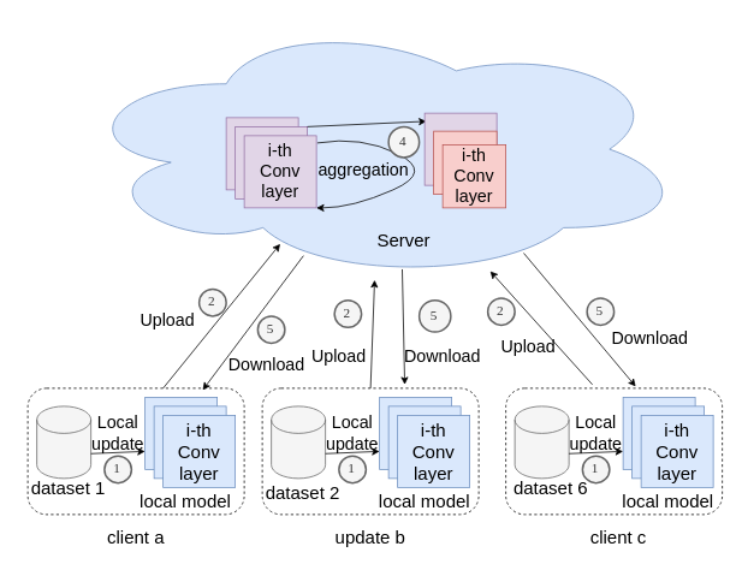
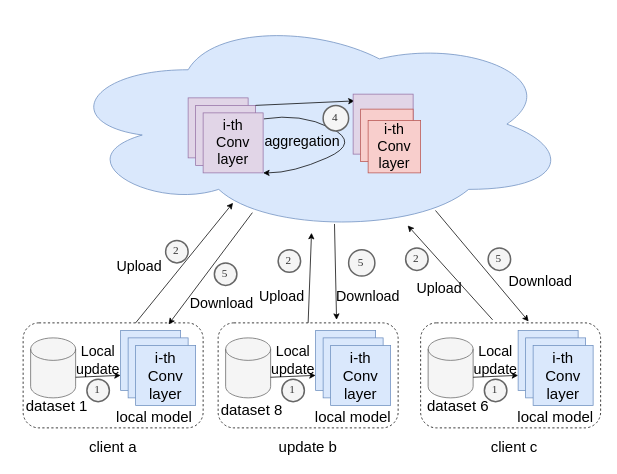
  <mxCell id="0" />
  <mxCell id="1" parent="0" />
  <mxCell id="2" value="" style="rounded=1;whiteSpace=wrap;html=1;fontSize=12;dashed=1;" parent="1" vertex="1"><mxGeometry y="430" width="240" height="140" as="geometry" x="30" /></mxCell>
  <mxCell id="3" value="" style="whiteSpace=wrap;html=1;aspect=fixed;fillColor=#dae8fc;strokeColor=#6c8ebf;" parent="1" vertex="1"><mxGeometry x="160" y="440" width="80" height="80" as="geometry" /></mxCell>
  <mxCell id="4" value="" style="whiteSpace=wrap;html=1;aspect=fixed;fillColor=#dae8fc;strokeColor=#6c8ebf;" parent="1" vertex="1"><mxGeometry x="170" y="450" width="80" height="80" as="geometry" /></mxCell>
  <mxCell id="5" value="" style="whiteSpace=wrap;html=1;aspect=fixed;fillColor=#dae8fc;strokeColor=#6c8ebf;" parent="1" vertex="1"><mxGeometry x="180" y="460" width="80" height="80" as="geometry" /></mxCell>
  <mxCell id="6" value="&lt;font style=&quot;font-size: 20px;&quot;&gt;client a&lt;/font&gt;" style="text;html=1;strokeColor=none;fillColor=none;align=center;verticalAlign=middle;whiteSpace=wrap;rounded=0;" parent="1" vertex="1"><mxGeometry x="95" y="580" width="110" height="30" as="geometry" /></mxCell>
  <mxCell id="7" value="" style="endArrow=classic;html=1;rounded=0;fontSize=12;entryX=0.338;entryY=0.862;entryDx=0;entryDy=0;entryPerimeter=0;" parent="1" target="11" edge="1"><mxGeometry width="50" height="50" relative="1" as="geometry"><mxPoint x="180" y="430" as="sourcePoint" /><mxPoint x="150" y="350" as="targetPoint" /></mxGeometry></mxCell>
  <mxCell id="8" value="" style="endArrow=classic;html=1;rounded=0;fontSize=12;exitX=0.5;exitY=0;exitDx=0;exitDy=0;" parent="1" source="18" target="11" edge="1"><mxGeometry width="50" height="50" relative="1" as="geometry"><mxPoint x="330" y="430" as="sourcePoint" /><mxPoint x="360" y="310" as="targetPoint" /></mxGeometry></mxCell>
  <mxCell id="9" value="" style="endArrow=classic;html=1;rounded=0;fontSize=12;exitX=0.4;exitY=-0.029;exitDx=0;exitDy=0;exitPerimeter=0;" parent="1" source="28" target="11" edge="1"><mxGeometry width="50" height="50" relative="1" as="geometry"><mxPoint x="650" y="420" as="sourcePoint" /><mxPoint x="230" y="340" as="targetPoint" /></mxGeometry></mxCell>
  <mxCell id="10" value="&lt;font style=&quot;font-size: 20px;&quot;&gt;i-th &lt;br&gt;Conv layer&lt;/font&gt;" style="text;html=1;strokeColor=none;fillColor=none;align=center;verticalAlign=middle;whiteSpace=wrap;rounded=0;fontSize=12;" parent="1" vertex="1"><mxGeometry x="190" y="485" width="60" height="30" as="geometry" /></mxCell>
  <mxCell id="11" value="" style="ellipse;shape=cloud;whiteSpace=wrap;html=1;fontSize=12;fillColor=#dae8fc;strokeColor=#6c8ebf;" parent="1" vertex="1"><mxGeometry x="80" y="20" width="680" height="290" as="geometry" /></mxCell>
- <mxCell id="12" value="&lt;font style=&quot;font-size: 20px;&quot;&gt;Server&lt;/font&gt;" style="text;html=1;strokeColor=none;fillColor=none;align=center;verticalAlign=middle;whiteSpace=wrap;rounded=0;fontSize=12;" parent="1" vertex="1"><mxGeometry x="417" y="250" width="60" height="30" as="geometry" /></mxCell>
  <mxCell id="13" value="" style="shape=cylinder3;whiteSpace=wrap;html=1;boundedLbl=1;backgroundOutline=1;size=15;fontSize=12;fillColor=#f5f5f5;strokeColor=#666666;fontColor=#333333;" parent="1" vertex="1"><mxGeometry x="40" y="450" width="60" height="80" as="geometry" /></mxCell>
  <mxCell id="14" value="" style="endArrow=classic;html=1;rounded=0;fontSize=12;exitX=1;exitY=0;exitDx=0;exitDy=52.5;exitPerimeter=0;entryX=0;entryY=0.75;entryDx=0;entryDy=0;" parent="1" source="13" target="3" edge="1"><mxGeometry width="50" height="50" relative="1" as="geometry"><mxPoint x="420" y="330" as="sourcePoint" /><mxPoint x="470" y="330" as="targetPoint" /></mxGeometry></mxCell>
  <mxCell id="15" value="&lt;font style=&quot;font-size: 19px;&quot;&gt;Local update&lt;/font&gt;" style="text;html=1;strokeColor=none;fillColor=none;align=center;verticalAlign=middle;whiteSpace=wrap;rounded=0;fontSize=12;" parent="1" vertex="1"><mxGeometry x="100" y="465" width="60" height="30" as="geometry" /></mxCell>
  <mxCell id="16" value="&lt;font style=&quot;font-size: 15px;&quot;&gt;1&lt;/font&gt;" style="ellipse;whiteSpace=wrap;html=1;aspect=fixed;strokeWidth=2;fontFamily=Tahoma;spacingBottom=4;spacingRight=2;rounded=1;fontSize=12;fillColor=#f5f5f5;fontColor=#333333;strokeColor=#666666;" parent="1" vertex="1"><mxGeometry x="115" y="505" width="30" height="30" as="geometry" /></mxCell>
  <mxCell id="17" value="&lt;font style=&quot;font-size: 20px;&quot;&gt;dataset 1&lt;/font&gt;" style="text;html=1;strokeColor=none;fillColor=none;align=center;verticalAlign=middle;whiteSpace=wrap;rounded=0;fontSize=12;" parent="1" vertex="1"><mxGeometry x="20" y="530" width="110" height="20" as="geometry" /></mxCell>
  <mxCell id="18" value="" style="rounded=1;whiteSpace=wrap;html=1;fontSize=12;dashed=1;" parent="1" vertex="1"><mxGeometry x="290" y="430" width="240" height="140" as="geometry" /></mxCell>
  <mxCell id="19" value="" style="whiteSpace=wrap;html=1;aspect=fixed;fillColor=#dae8fc;strokeColor=#6c8ebf;" parent="1" vertex="1"><mxGeometry x="420" y="440" width="80" height="80" as="geometry" /></mxCell>
  <mxCell id="20" value="" style="whiteSpace=wrap;html=1;aspect=fixed;fillColor=#dae8fc;strokeColor=#6c8ebf;" parent="1" vertex="1"><mxGeometry x="430" y="450" width="80" height="80" as="geometry" /></mxCell>
  <mxCell id="21" value="" style="whiteSpace=wrap;html=1;aspect=fixed;fillColor=#dae8fc;strokeColor=#6c8ebf;" parent="1" vertex="1"><mxGeometry x="440" y="460" width="80" height="80" as="geometry" /></mxCell>
  <mxCell id="22" value="&lt;font style=&quot;font-size: 20px;&quot;&gt;i-th &lt;br&gt;Conv layer&lt;/font&gt;" style="text;html=1;strokeColor=none;fillColor=none;align=center;verticalAlign=middle;whiteSpace=wrap;rounded=0;fontSize=12;" parent="1" vertex="1"><mxGeometry x="450" y="485" width="60" height="30" as="geometry" /></mxCell>
  <mxCell id="23" value="" style="shape=cylinder3;whiteSpace=wrap;html=1;boundedLbl=1;backgroundOutline=1;size=15;fontSize=12;fillColor=#f5f5f5;strokeColor=#666666;fontColor=#333333;" parent="1" vertex="1"><mxGeometry x="300" y="450" width="60" height="80" as="geometry" /></mxCell>
  <mxCell id="24" value="" style="endArrow=classic;html=1;rounded=0;fontSize=12;exitX=1;exitY=0;exitDx=0;exitDy=52.5;exitPerimeter=0;entryX=0;entryY=0.75;entryDx=0;entryDy=0;" parent="1" source="23" target="19" edge="1"><mxGeometry width="50" height="50" relative="1" as="geometry"><mxPoint x="680" y="330" as="sourcePoint" /><mxPoint x="730" y="330" as="targetPoint" /></mxGeometry></mxCell>
  <mxCell id="25" value="&lt;font style=&quot;font-size: 19px;&quot;&gt;Local update&lt;/font&gt;" style="text;html=1;strokeColor=none;fillColor=none;align=center;verticalAlign=middle;whiteSpace=wrap;rounded=0;fontSize=12;" parent="1" vertex="1"><mxGeometry x="360" y="465" width="60" height="30" as="geometry" /></mxCell>
  <mxCell id="26" value="&lt;font style=&quot;font-size: 15px;&quot;&gt;1&lt;/font&gt;" style="ellipse;whiteSpace=wrap;html=1;aspect=fixed;strokeWidth=2;fontFamily=Tahoma;spacingBottom=4;spacingRight=2;rounded=1;fontSize=12;fillColor=#f5f5f5;fontColor=#333333;strokeColor=#666666;" parent="1" vertex="1"><mxGeometry x="375" y="505" width="30" height="30" as="geometry" /></mxCell>
- <mxCell id="27" value="&lt;font style=&quot;font-size: 20px;&quot;&gt;dataset 2&lt;/font&gt;" style="text;html=1;strokeColor=none;fillColor=none;align=center;verticalAlign=middle;whiteSpace=wrap;rounded=0;fontSize=12;" parent="1" vertex="1"><mxGeometry x="290" y="530" width="90" height="30" as="geometry" /></mxCell>
+ <mxCell id="27" value="&lt;font style=&quot;font-size: 20px;&quot;&gt;dataset 8&lt;/font&gt;" style="text;html=1;strokeColor=none;fillColor=none;align=center;verticalAlign=middle;whiteSpace=wrap;rounded=0;fontSize=12;" parent="1" vertex="1"><mxGeometry x="290" y="530" width="90" height="30" as="geometry" /></mxCell>
  <mxCell id="28" value="" style="rounded=1;whiteSpace=wrap;html=1;fontSize=12;dashed=1;" parent="1" vertex="1"><mxGeometry x="560" y="430" width="240" height="140" as="geometry" /></mxCell>
  <mxCell id="29" value="" style="whiteSpace=wrap;html=1;aspect=fixed;fillColor=#dae8fc;strokeColor=#6c8ebf;" parent="1" vertex="1"><mxGeometry x="690" y="440" width="80" height="80" as="geometry" /></mxCell>
  <mxCell id="30" value="" style="whiteSpace=wrap;html=1;aspect=fixed;fillColor=#dae8fc;strokeColor=#6c8ebf;" parent="1" vertex="1"><mxGeometry x="700" y="450" width="80" height="80" as="geometry" /></mxCell>
  <mxCell id="31" value="" style="whiteSpace=wrap;html=1;aspect=fixed;fillColor=#dae8fc;strokeColor=#6c8ebf;" parent="1" vertex="1"><mxGeometry x="710" y="460" width="80" height="80" as="geometry" /></mxCell>
  <mxCell id="32" value="&lt;font style=&quot;font-size: 20px;&quot;&gt;i-th &lt;br&gt;Conv layer&lt;/font&gt;" style="text;html=1;strokeColor=none;fillColor=none;align=center;verticalAlign=middle;whiteSpace=wrap;rounded=0;fontSize=12;" parent="1" vertex="1"><mxGeometry x="720" y="485" width="60" height="30" as="geometry" /></mxCell>
  <mxCell id="33" value="" style="shape=cylinder3;whiteSpace=wrap;html=1;boundedLbl=1;backgroundOutline=1;size=15;fontSize=12;fillColor=#f5f5f5;strokeColor=#666666;fontColor=#333333;" parent="1" vertex="1"><mxGeometry x="570" y="450" width="60" height="80" as="geometry" /></mxCell>
  <mxCell id="34" value="" style="endArrow=classic;html=1;rounded=0;fontSize=12;exitX=1;exitY=0;exitDx=0;exitDy=52.5;exitPerimeter=0;entryX=0;entryY=0.75;entryDx=0;entryDy=0;" parent="1" source="33" target="29" edge="1"><mxGeometry width="50" height="50" relative="1" as="geometry"><mxPoint x="950" y="330" as="sourcePoint" /><mxPoint x="1000" y="330" as="targetPoint" /></mxGeometry></mxCell>
  <mxCell id="35" value="&lt;font style=&quot;font-size: 19px;&quot;&gt;Local update&lt;/font&gt;" style="text;html=1;strokeColor=none;fillColor=none;align=center;verticalAlign=middle;whiteSpace=wrap;rounded=0;fontSize=12;" parent="1" vertex="1"><mxGeometry x="630" y="465" width="60" height="30" as="geometry" /></mxCell>
  <mxCell id="36" value="&lt;font style=&quot;font-size: 15px;&quot;&gt;1&lt;/font&gt;" style="ellipse;whiteSpace=wrap;html=1;aspect=fixed;strokeWidth=2;fontFamily=Tahoma;spacingBottom=4;spacingRight=2;rounded=1;fontSize=12;fillColor=#f5f5f5;fontColor=#333333;strokeColor=#666666;" parent="1" vertex="1"><mxGeometry x="645" y="505" width="30" height="30" as="geometry" /></mxCell>
  <mxCell id="37" value="&lt;font style=&quot;font-size: 20px;&quot;&gt;dataset 6&lt;/font&gt;" style="text;html=1;strokeColor=none;fillColor=none;align=center;verticalAlign=middle;whiteSpace=wrap;rounded=0;fontSize=12;" parent="1" vertex="1"><mxGeometry x="560" y="525" width="100" height="30" as="geometry" /></mxCell>
  <mxCell id="38" value="&lt;font style=&quot;font-size: 20px;&quot;&gt;local model&lt;/font&gt;" style="text;html=1;strokeColor=none;fillColor=none;align=center;verticalAlign=middle;whiteSpace=wrap;rounded=0;fontSize=12;" parent="1" vertex="1"><mxGeometry x="145" y="540" width="120" height="30" as="geometry" /></mxCell>
  <mxCell id="39" value="" style="whiteSpace=wrap;html=1;aspect=fixed;fillColor=#e1d5e7;strokeColor=#9673a6;" parent="1" vertex="1"><mxGeometry x="250" y="130" width="80" height="80" as="geometry" /></mxCell>
  <mxCell id="40" value="" style="whiteSpace=wrap;html=1;aspect=fixed;fillColor=#e1d5e7;strokeColor=#9673a6;" parent="1" vertex="1"><mxGeometry x="260" y="140" width="80" height="80" as="geometry" /></mxCell>
  <mxCell id="41" value="" style="whiteSpace=wrap;html=1;aspect=fixed;fillColor=#e1d5e7;strokeColor=#9673a6;" parent="1" vertex="1"><mxGeometry x="270" y="150" width="80" height="80" as="geometry" /></mxCell>
  <mxCell id="42" value="&lt;font style=&quot;font-size: 19px;&quot;&gt;i-th &lt;br&gt;Conv layer&lt;/font&gt;" style="text;html=1;strokeColor=none;fillColor=none;align=center;verticalAlign=middle;whiteSpace=wrap;rounded=0;fontSize=12;" parent="1" vertex="1"><mxGeometry x="280" y="175" width="60" height="30" as="geometry" /></mxCell>
  <mxCell id="43" value="" style="curved=1;endArrow=classic;html=1;rounded=0;fontSize=12;exitX=1.013;exitY=0.1;exitDx=0;exitDy=0;exitPerimeter=0;entryX=1;entryY=1;entryDx=0;entryDy=0;" parent="1" source="41" target="41" edge="1"><mxGeometry width="50" height="50" relative="1" as="geometry"><mxPoint x="540" y="320" as="sourcePoint" /><mxPoint x="520" y="390" as="targetPoint" /><Array as="points"><mxPoint x="400" y="150" /><mxPoint x="480" y="190" /><mxPoint x="390" y="230" /></Array></mxGeometry></mxCell>
  <mxCell id="44" value="" style="endArrow=classic;html=1;rounded=0;fontSize=12;exitX=1;exitY=0;exitDx=0;exitDy=0;entryX=0.025;entryY=0.113;entryDx=0;entryDy=0;entryPerimeter=0;" parent="1" source="40" target="45" edge="1"><mxGeometry width="50" height="50" relative="1" as="geometry"><mxPoint x="420" y="360" as="sourcePoint" /><mxPoint x="470" y="310" as="targetPoint" /></mxGeometry></mxCell>
  <mxCell id="45" value="" style="whiteSpace=wrap;html=1;aspect=fixed;fillColor=#e1d5e7;strokeColor=#9673a6;" parent="1" vertex="1"><mxGeometry x="470" y="125" width="80" height="80" as="geometry" /></mxCell>
  <mxCell id="46" value="" style="whiteSpace=wrap;html=1;aspect=fixed;fillColor=#f8cecc;strokeColor=#b85450;" parent="1" vertex="1"><mxGeometry x="480" y="145" width="70" height="70" as="geometry" /></mxCell>
  <mxCell id="47" value="" style="whiteSpace=wrap;html=1;aspect=fixed;fillColor=#f8cecc;strokeColor=#b85450;" parent="1" vertex="1"><mxGeometry x="490" y="160" width="70" height="70" as="geometry" /></mxCell>
  <mxCell id="48" value="&lt;font style=&quot;font-size: 19px;&quot;&gt;i-th &lt;br&gt;Conv layer&lt;/font&gt;" style="text;html=1;strokeColor=none;fillColor=none;align=center;verticalAlign=middle;whiteSpace=wrap;rounded=0;fontSize=12;" parent="1" vertex="1"><mxGeometry x="495" y="180" width="60" height="30" as="geometry" /></mxCell>
  <mxCell id="49" value="" style="endArrow=classic;html=1;rounded=0;fontSize=12;exitX=0.376;exitY=0.907;exitDx=0;exitDy=0;exitPerimeter=0;entryX=0.808;entryY=0.014;entryDx=0;entryDy=0;entryPerimeter=0;" parent="1" source="11" target="2" edge="1"><mxGeometry width="50" height="50" relative="1" as="geometry"><mxPoint x="420" y="360" as="sourcePoint" /><mxPoint x="470" y="310" as="targetPoint" /></mxGeometry></mxCell>
  <mxCell id="50" value="" style="endArrow=classic;html=1;rounded=0;fontSize=12;exitX=0.537;exitY=0.959;exitDx=0;exitDy=0;exitPerimeter=0;entryX=0.658;entryY=-0.029;entryDx=0;entryDy=0;entryPerimeter=0;" parent="1" source="11" target="18" edge="1"><mxGeometry width="50" height="50" relative="1" as="geometry"><mxPoint x="420" y="360" as="sourcePoint" /><mxPoint x="470" y="310" as="targetPoint" /></mxGeometry></mxCell>
  <mxCell id="51" value="" style="endArrow=classic;html=1;rounded=0;fontSize=12;exitX=0.735;exitY=0.897;exitDx=0;exitDy=0;exitPerimeter=0;entryX=0.6;entryY=-0.014;entryDx=0;entryDy=0;entryPerimeter=0;" parent="1" source="11" target="28" edge="1"><mxGeometry width="50" height="50" relative="1" as="geometry"><mxPoint x="420" y="360" as="sourcePoint" /><mxPoint x="470" y="310" as="targetPoint" /></mxGeometry></mxCell>
  <mxCell id="52" value="&lt;font style=&quot;font-size: 19px;&quot;&gt;aggregation&amp;nbsp;&lt;/font&gt;" style="text;html=1;strokeColor=none;fillColor=none;align=center;verticalAlign=middle;whiteSpace=wrap;rounded=0;fontSize=12;" parent="1" vertex="1"><mxGeometry x="375" y="174" width="60" height="30" as="geometry" /></mxCell>
  <mxCell id="53" value="&lt;font style=&quot;font-size: 19px;&quot;&gt;Upload&lt;/font&gt;" style="text;html=1;strokeColor=none;fillColor=none;align=center;verticalAlign=middle;whiteSpace=wrap;rounded=0;fontSize=12;" parent="1" vertex="1"><mxGeometry x="140" y="340" width="90" height="30" as="geometry" /></mxCell>
  <mxCell id="54" value="&lt;font style=&quot;font-size: 19px;&quot;&gt;Download&lt;/font&gt;" style="text;html=1;strokeColor=none;fillColor=none;align=center;verticalAlign=middle;whiteSpace=wrap;rounded=0;fontSize=12;" parent="1" vertex="1"><mxGeometry x="460" y="380" width="60" height="30" as="geometry" /></mxCell>
  <mxCell id="55" value="&lt;font style=&quot;font-size: 15px;&quot;&gt;2&lt;/font&gt;" style="ellipse;whiteSpace=wrap;html=1;aspect=fixed;strokeWidth=2;fontFamily=Tahoma;spacingBottom=4;spacingRight=2;rounded=1;fontSize=12;fillColor=#f5f5f5;fontColor=#333333;strokeColor=#666666;" parent="1" vertex="1"><mxGeometry x="220" y="320" width="30" height="30" as="geometry" /></mxCell>
  <mxCell id="56" value="&lt;font style=&quot;font-size: 15px;&quot;&gt;2&lt;/font&gt;" style="ellipse;whiteSpace=wrap;html=1;aspect=fixed;strokeWidth=2;fontFamily=Tahoma;spacingBottom=4;spacingRight=2;rounded=1;fontSize=12;fillColor=#f5f5f5;fontColor=#333333;strokeColor=#666666;" parent="1" vertex="1"><mxGeometry x="370" y="332.5" width="30" height="30" as="geometry" /></mxCell>
  <mxCell id="57" value="&lt;font style=&quot;font-size: 15px;&quot;&gt;2&lt;/font&gt;" style="ellipse;whiteSpace=wrap;html=1;aspect=fixed;strokeWidth=2;fontFamily=Tahoma;spacingBottom=4;spacingRight=2;rounded=1;fontSize=12;fillColor=#f5f5f5;fontColor=#333333;strokeColor=#666666;" parent="1" vertex="1"><mxGeometry x="540" y="330" width="30" height="30" as="geometry" /></mxCell>
  <mxCell id="58" value="&lt;font style=&quot;font-size: 15px;&quot;&gt;4&lt;/font&gt;" style="ellipse;whiteSpace=wrap;html=1;aspect=fixed;strokeWidth=2;fontFamily=Tahoma;spacingBottom=4;spacingRight=2;strokeColor=#666666;rounded=1;fontSize=12;fillColor=#f5f5f5;fontColor=#333333;" parent="1" vertex="1"><mxGeometry x="430" y="140" width="34" height="34" as="geometry" /></mxCell>
  <mxCell id="59" value="&lt;font style=&quot;font-size: 15px;&quot;&gt;5&lt;/font&gt;" style="ellipse;whiteSpace=wrap;html=1;aspect=fixed;strokeWidth=2;fontFamily=Tahoma;spacingBottom=4;spacingRight=2;strokeColor=#666666;rounded=1;fontSize=12;fillColor=#f5f5f5;fontColor=#333333;" parent="1" vertex="1"><mxGeometry x="285" y="350" width="30" height="30" as="geometry" /></mxCell>
  <mxCell id="60" value="&lt;font style=&quot;font-size: 15px;&quot;&gt;5&lt;/font&gt;" style="ellipse;whiteSpace=wrap;html=1;aspect=fixed;strokeWidth=2;fontFamily=Tahoma;spacingBottom=4;spacingRight=2;strokeColor=#666666;rounded=1;fontSize=12;fillColor=#f5f5f5;fontColor=#333333;" parent="1" vertex="1"><mxGeometry x="464" y="332.5" width="35" height="35" as="geometry" /></mxCell>
  <mxCell id="61" value="&lt;font style=&quot;font-size: 15px;&quot;&gt;5&lt;/font&gt;" style="ellipse;whiteSpace=wrap;html=1;aspect=fixed;strokeWidth=2;fontFamily=Tahoma;spacingBottom=4;spacingRight=2;strokeColor=#666666;rounded=1;fontSize=12;fillColor=#f5f5f5;fontColor=#333333;" parent="1" vertex="1"><mxGeometry x="650" y="330" width="30" height="30" as="geometry" /></mxCell>
  <mxCell id="62" value="&lt;font style=&quot;font-size: 20px;&quot;&gt;local model&lt;/font&gt;" style="text;html=1;strokeColor=none;fillColor=none;align=center;verticalAlign=middle;whiteSpace=wrap;rounded=0;fontSize=12;" parent="1" vertex="1"><mxGeometry x="410" y="540" width="120" height="30" as="geometry" /></mxCell>
  <mxCell id="63" value="&lt;font style=&quot;font-size: 20px;&quot;&gt;local model&lt;/font&gt;" style="text;html=1;strokeColor=none;fillColor=none;align=center;verticalAlign=middle;whiteSpace=wrap;rounded=0;fontSize=12;" parent="1" vertex="1"><mxGeometry x="680" y="540" width="120" height="30" as="geometry" /></mxCell>
  <mxCell id="64" value="&lt;font style=&quot;font-size: 20px;&quot;&gt;update b&lt;/font&gt;" style="text;html=1;strokeColor=none;fillColor=none;align=center;verticalAlign=middle;whiteSpace=wrap;rounded=0;" parent="1" vertex="1"><mxGeometry x="355" y="580" width="110" height="30" as="geometry" /></mxCell>
  <mxCell id="65" value="&lt;font style=&quot;font-size: 20px;&quot;&gt;client c&lt;/font&gt;" style="text;html=1;strokeColor=none;fillColor=none;align=center;verticalAlign=middle;whiteSpace=wrap;rounded=0;" parent="1" vertex="1"><mxGeometry x="630" y="580" width="110" height="30" as="geometry" /></mxCell>
  <mxCell id="66" value="&lt;font style=&quot;font-size: 19px;&quot;&gt;Upload&lt;/font&gt;" style="text;html=1;strokeColor=none;fillColor=none;align=center;verticalAlign=middle;whiteSpace=wrap;rounded=0;fontSize=12;" parent="1" vertex="1"><mxGeometry x="330" y="380" width="90" height="30" as="geometry" /></mxCell>
  <mxCell id="67" value="&lt;font style=&quot;font-size: 19px;&quot;&gt;Upload&lt;/font&gt;" style="text;html=1;strokeColor=none;fillColor=none;align=center;verticalAlign=middle;whiteSpace=wrap;rounded=0;fontSize=12;" parent="1" vertex="1"><mxGeometry x="540" y="370" width="90" height="30" as="geometry" /></mxCell>
  <mxCell id="68" value="&lt;font style=&quot;font-size: 19px;&quot;&gt;Download&lt;/font&gt;" style="text;html=1;strokeColor=none;fillColor=none;align=center;verticalAlign=middle;whiteSpace=wrap;rounded=0;fontSize=12;" parent="1" vertex="1"><mxGeometry x="265" y="390" width="60" height="30" as="geometry" /></mxCell>
  <mxCell id="69" value="&lt;font style=&quot;font-size: 19px;&quot;&gt;Download&lt;/font&gt;" style="text;html=1;strokeColor=none;fillColor=none;align=center;verticalAlign=middle;whiteSpace=wrap;rounded=0;fontSize=12;" parent="1" vertex="1"><mxGeometry x="690" y="360" width="60" height="30" as="geometry" /></mxCell>
